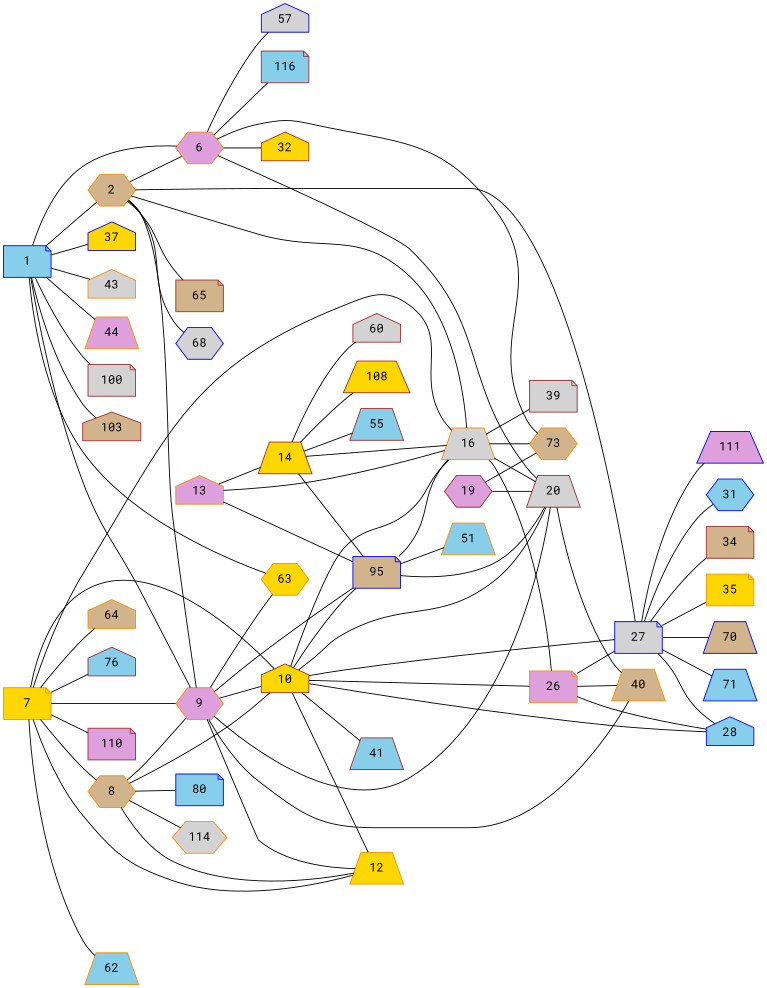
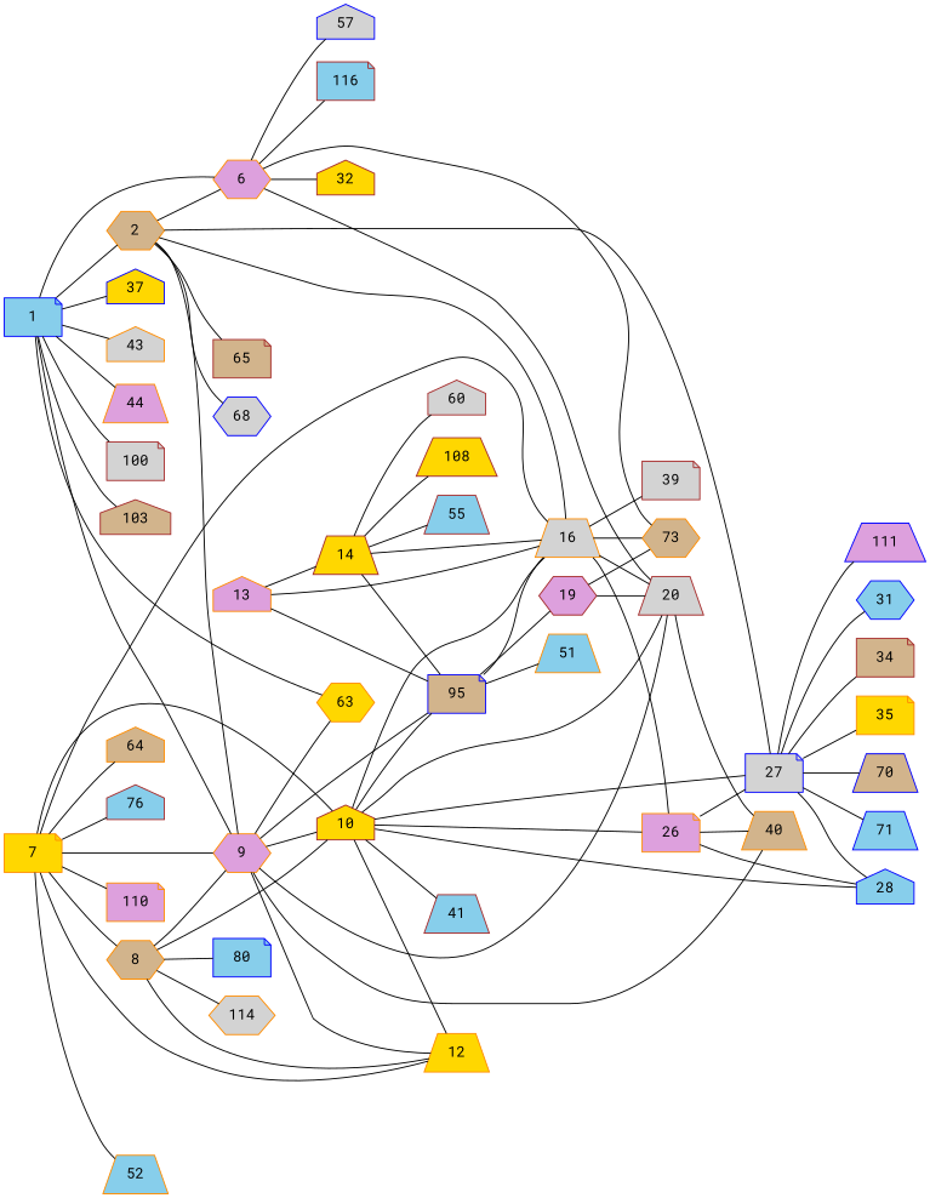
  graph {
    fontname="Roboto Mono"
    rankdir=LR
    node [color=darkorange fillcolor=skyblue fontname="Roboto Mono" shape=trapezium style=filled]
    edge [fontname="Roboto Mono"]
    2 [fillcolor=tan shape=hexagon super="+3"]
    6 [fillcolor=plum shape=hexagon]
    9 [fillcolor=plum shape=hexagon super="+87+11"]
    16 [fillcolor=lightgrey super="+18"]
    27 [color=blue fillcolor=lightgrey shape=note super="+30+115"]
    65 [color=brown fillcolor=tan shape=note]
    68 [color=blue fillcolor=lightgrey shape=hexagon]
    1 [color=blue shape=note]
    37 [color=blue fillcolor=gold shape=house super="+120"]
    43 [fillcolor=lightgrey shape=house]
    44 [fillcolor=plum]
    63 [fillcolor=gold shape=hexagon]
    100 [color=brown fillcolor=lightgrey shape=note]
    103 [color=brown fillcolor=tan shape=house]
    20 [color=brown fillcolor=lightgrey super="+53+47+42+21+66+36+117+97+23"]
    32 [color=brown fillcolor=gold shape=house]
    57 [color=blue fillcolor=lightgrey shape=house]
    73 [fillcolor=tan shape=hexagon super="+95"]
    116 [color=brown shape=note]
    10 [color=brown fillcolor=gold shape=house super="+82+25"]
    12 [fillcolor=gold]
    n22 [color=blue fillcolor=tan label=95 shape=note super="+17+105+83"]
    40 [fillcolor=tan]
    26 [fillcolor=plum shape=note super="+109+33+29"]
    39 [color=brown fillcolor=lightgrey shape=note super="+72"]
    28 [color=blue shape=house super="+86+94+106"]
    31 [color=blue shape=hexagon]
    34 [color=brown fillcolor=tan shape=note super="+84"]
    35 [fillcolor=gold shape=note]
    70 [color=blue fillcolor=tan]
    71 [color=blue super="+96+77"]
    111 [color=blue fillcolor=plum]
    8 [fillcolor=tan shape=hexagon super="+74+56"]
    80 [color=blue shape=note]
    114 [fillcolor=lightgrey shape=hexagon]
    7 [fillcolor=gold shape=note]
-   62
+   62 [label=52]
    64 [fillcolor=tan shape=house]
    76 [color=brown shape=house]
-   110 [color=brown fillcolor=plum shape=note]
+   110 [fillcolor=plum shape=note]
    41 [color=brown]
    51
    13 [fillcolor=plum shape=house super="+58+78"]
    14 [color=brown fillcolor=gold super="+52"]
    55 [color=brown]
    60 [color=brown fillcolor=lightgrey shape=house]
    108 [color=brown fillcolor=gold]
    19 [color=brown fillcolor=plum shape=hexagon super="+22"]
    2 -- 6 [weight=4]
    2 -- 9
    2 -- 16
    2 -- 27
    2 -- 65
    2 -- 68
    6 -- 20
    6 -- 32
    6 -- 57
    6 -- 73
    6 -- 116
    9 -- 63
    9 -- 20
    9 -- 10 [weight=2]
    9 -- 12 [weight=2]
    9 -- n22
    9 -- 40
    16 -- 20
    16 -- 73
    16 -- 26
    16 -- 39
    27 -- 28 [weight=2]
    27 -- 31
    27 -- 34
    27 -- 35
    27 -- 70
    27 -- 71
    27 -- 111
    1 -- 2 [weight=4]
    1 -- 6
    1 -- 9
    1 -- 37
    1 -- 43
    1 -- 44
    1 -- 63
    1 -- 100
    1 -- 103
    20 -- 40
    10 -- 16
    10 -- 27 [weight=2]
    10 -- 20 [weight=2]
    10 -- 12
    10 -- n22
    10 -- 26 [weight=2]
    10 -- 28
    10 -- 41
    n22 -- 16 [weight=4]
-   n22 -- 20
+   n22 -- 19
    n22 -- 51
    26 -- 27 [weight=4]
    26 -- 40
    26 -- 28 [weight=2]
    8 -- 9 [weight=2]
    8 -- 10
    8 -- 12
    8 -- 80
    8 -- 114
    7 -- 9 [weight=2]
    7 -- 16
    7 -- 10
    7 -- 12
    7 -- 8
    7 -- 62
    7 -- 64
    7 -- 76
    7 -- 110
    13 -- 16 [weight=2]
    13 -- n22 [weight=2]
    13 -- 14
    14 -- 16 [weight=2]
    14 -- n22 [weight=2]
    14 -- 55
    14 -- 60
    14 -- 108
    19 -- 20 [weight=8]
    19 -- 73
  }
